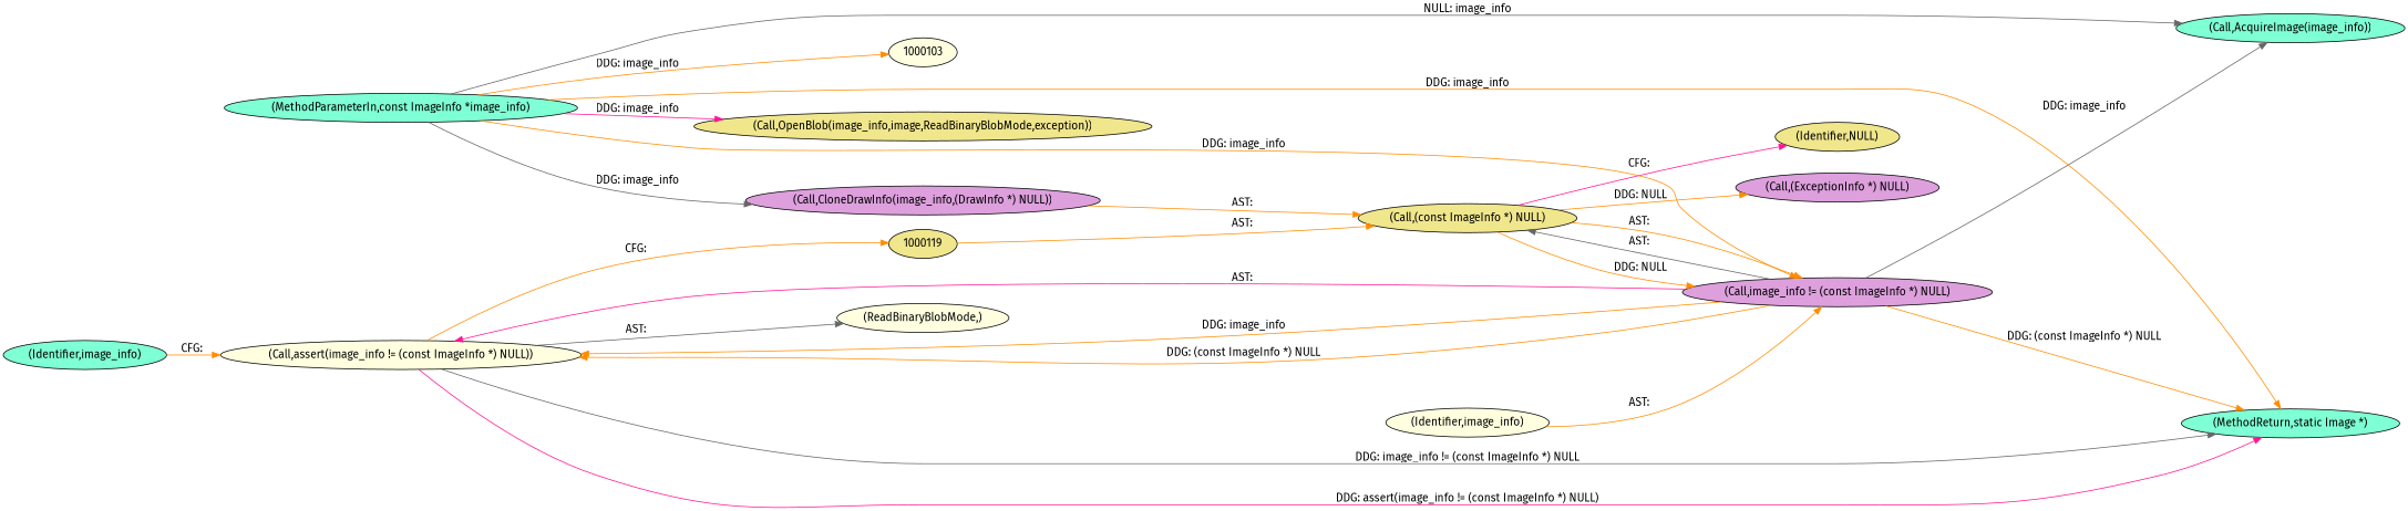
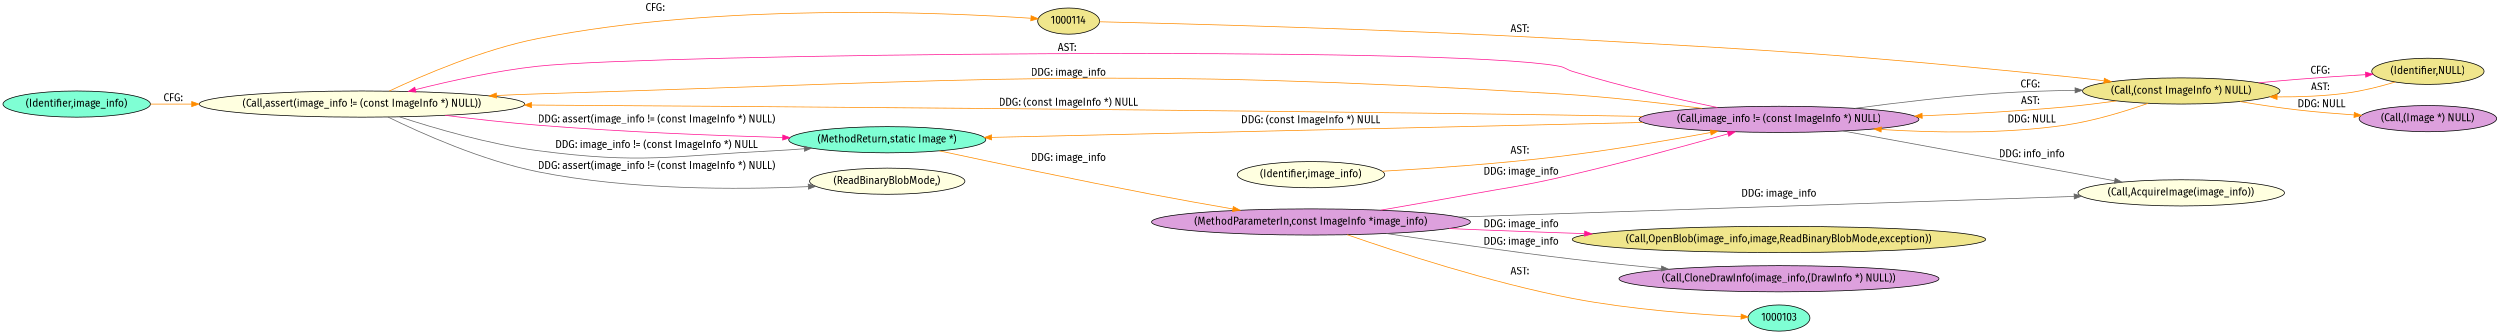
  digraph {
    fontname="Fira Sans"
    rankdir=LR
    node [fillcolor=lightyellow fontname="Fira Sans" style=filled]
    edge [color=darkorange fontname="Fira Sans"]
    n1 [label="(Call,assert(image_info != (const ImageInfo *) NULL))"]
    n2 [fillcolor=aquamarine label="(MethodReturn,static Image *)"]
    n3 [label="(ReadBinaryBlobMode,)"]
-   1000114 [fillcolor=khaki label=1000119]
+   1000114 [fillcolor=khaki]
    n5 [fillcolor=plum label="(Call,image_info != (const ImageInfo *) NULL)"]
    n6 [fillcolor=khaki label="(Call,(const ImageInfo *) NULL)"]
-   n7 [fillcolor=aquamarine label="(Call,AcquireImage(image_info))"]
+   n7 [label="(Call,AcquireImage(image_info))"]
    n8 [fillcolor=khaki label="(Identifier,NULL)"]
-   n9 [fillcolor=plum label="(Call,(ExceptionInfo *) NULL)"]
-   n10 [fillcolor=aquamarine label="(MethodParameterIn,const ImageInfo *image_info)"]
+   n9 [fillcolor=plum label="(Call,(Image *) NULL)"]
+   n10 [fillcolor=plum label="(MethodParameterIn,const ImageInfo *image_info)"]
    n11 [fillcolor=khaki label="(Call,OpenBlob(image_info,image,ReadBinaryBlobMode,exception))"]
    n12 [fillcolor=plum label="(Call,CloneDrawInfo(image_info,(DrawInfo *) NULL))"]
-   1000103
+   1000103 [fillcolor=aquamarine]
    n14 [fillcolor=aquamarine label="(Identifier,image_info)"]
    n15 [label="(Identifier,image_info)"]
    n1 -> n2 [color=deeppink label="DDG: assert(image_info != (const ImageInfo *) NULL)"]
    n1 -> n2 [color=gray40 label="DDG: image_info != (const ImageInfo *) NULL"]
-   n1 -> n3 [color=gray40 label="AST: "]
+   n1 -> n3 [color=gray40 label="DDG: assert(image_info != (const ImageInfo *) NULL)"]
    n1 -> 1000114 [label="CFG: "]
    1000114 -> n6 [label="AST: "]
    n5 -> n1 [color=deeppink label="AST: "]
    n5 -> n1 [label="DDG: image_info"]
    n5 -> n1 [label="DDG: (const ImageInfo *) NULL"]
    n5 -> n2 [label="DDG: (const ImageInfo *) NULL"]
-   n5 -> n6 [color=gray40 label="AST: "]
-   n5 -> n7 [color=gray40 label="DDG: image_info"]
+   n5 -> n6 [color=gray40 label="CFG: "]
+   n5 -> n7 [color=gray40 label="DDG: info_info"]
    n6 -> n5 [label="AST: "]
    n6 -> n5 [label="DDG: NULL"]
    n6 -> n8 [color=deeppink label="CFG: "]
    n6 -> n9 [label="DDG: NULL"]
-   n12 -> n6 [label="AST: "]
-   n10 -> n2 [label="DDG: image_info"]
-   n10 -> n5 [label="DDG: image_info"]
-   n10 -> n7 [color=gray40 label="NULL: image_info"]
+   n8 -> n6 [label="AST: "]
+   n2 -> n10 [label="DDG: image_info"]
+   n10 -> n5 [color=deeppink label="DDG: image_info"]
+   n10 -> n7 [color=gray40 label="DDG: image_info"]
    n10 -> n11 [color=deeppink label="DDG: image_info"]
    n10 -> n12 [color=gray40 label="DDG: image_info"]
-   n10 -> 1000103 [label="DDG: image_info"]
+   n10 -> 1000103 [label="AST: "]
    n14 -> n1 [label="CFG: "]
    n15 -> n5 [label="AST: "]
  }
